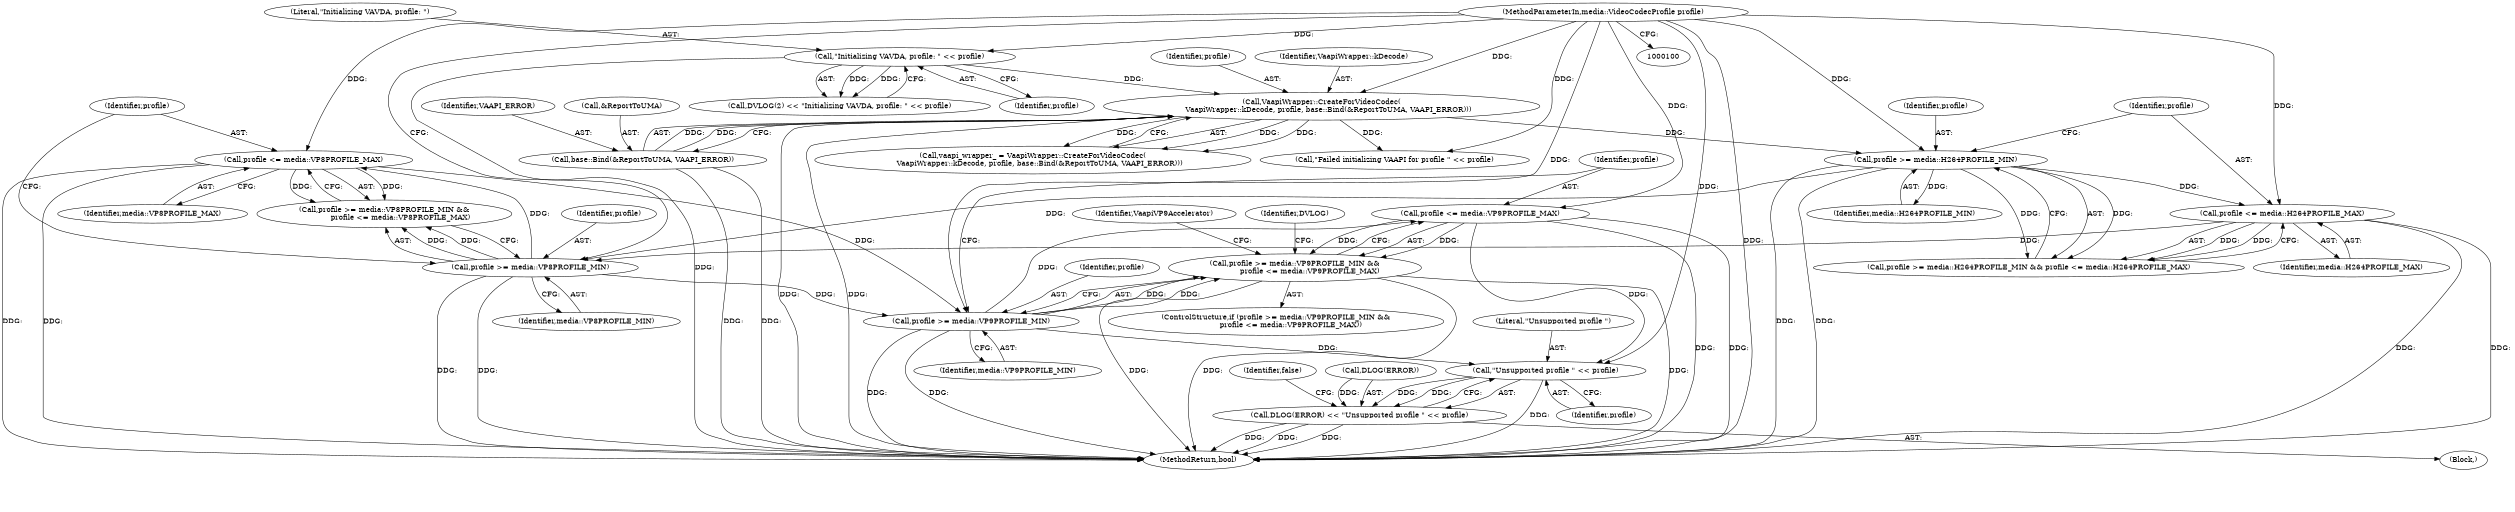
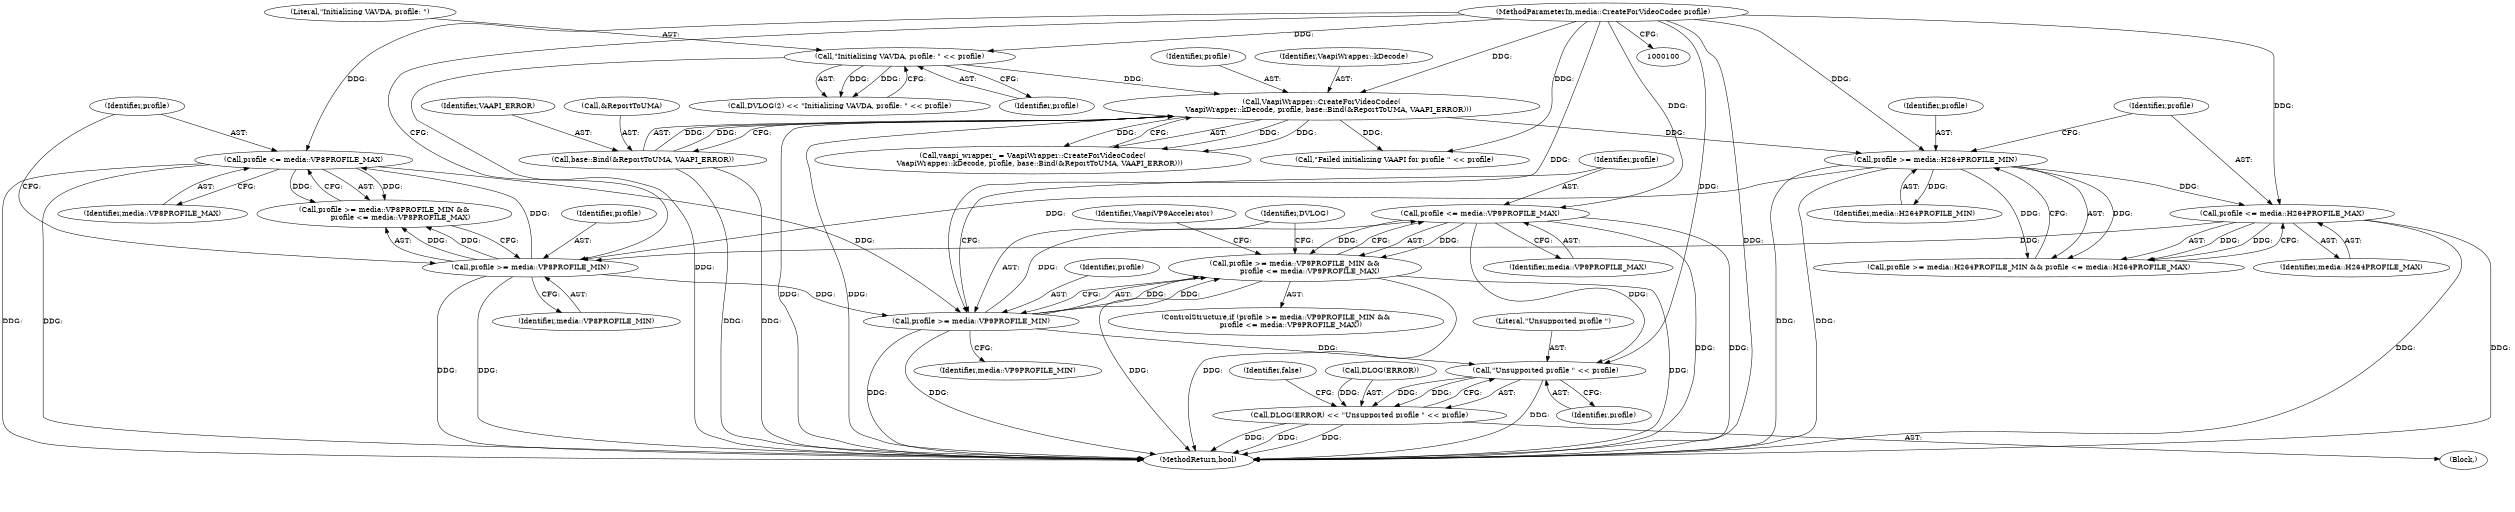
  digraph {
    n1 [label="(Call,profile <= media::VP9PROFILE_MAX)"]
    n2 [label="(Call,profile >= media::VP9PROFILE_MIN &&\n             profile <= media::VP9PROFILE_MAX)"]
    n3 [label="(Call,\"Unsupported profile \" << profile)"]
    n4 [label="(MethodReturn,bool)"]
+   n5 [label="(Identifier,media::VP9PROFILE_MAX)"]
    n6 [label="(Call,profile >= media::VP9PROFILE_MIN)"]
    n7 [label="(ControlStructure,if (profile >= media::VP9PROFILE_MIN &&\n             profile <= media::VP9PROFILE_MAX))"]
    n8 [label="(Call,DLOG(ERROR) << \"Unsupported profile \" << profile)"]
    n9 [label="(Identifier,profile)"]
    n10 [label="(Identifier,media::VP9PROFILE_MIN)"]
    n11 [label="(Call,profile <= media::VP8PROFILE_MAX)"]
    n12 [label="(Call,profile >= media::VP8PROFILE_MIN &&\n              profile <= media::VP8PROFILE_MAX)"]
    n13 [label="(Identifier,media::VP8PROFILE_MAX)"]
    n14 [label="(Call,profile >= media::VP8PROFILE_MIN)"]
    n15 [label="(Identifier,media::VP8PROFILE_MIN)"]
    n16 [label="(Call,profile >= media::H264PROFILE_MIN)"]
    n17 [label="(Call,profile <= media::H264PROFILE_MAX)"]
    n18 [label="(Identifier,media::H264PROFILE_MIN)"]
    n19 [label="(Call,profile >= media::H264PROFILE_MIN && profile <= media::H264PROFILE_MAX)"]
    n20 [label="(Identifier,media::H264PROFILE_MAX)"]
    n21 [label="(Call,VaapiWrapper::CreateForVideoCodec(\n      VaapiWrapper::kDecode, profile, base::Bind(&ReportToUMA, VAAPI_ERROR)))"]
    n22 [label="(Call,base::Bind(&ReportToUMA, VAAPI_ERROR))"]
    n23 [label="(Call,\"Failed initializing VAAPI for profile \" << profile)"]
    n24 [label="(Call,vaapi_wrapper_ = VaapiWrapper::CreateForVideoCodec(\n      VaapiWrapper::kDecode, profile, base::Bind(&ReportToUMA, VAAPI_ERROR)))"]
    n25 [label="(Call,\"Initializing VAVDA, profile: \" << profile)"]
    n26 [label="(Call,DVLOG(2) << \"Initializing VAVDA, profile: \" << profile)"]
    n27 [label="(Identifier,profile)"]
-   n28 [label="(MethodParameterIn,media::VideoCodecProfile profile)"]
+   n28 [label="(MethodParameterIn,media::CreateForVideoCodec profile)"]
    1000100
    n30 [label="(Identifier,VAAPI_ERROR)"]
    n31 [label="(Block,)"]
    n32 [label="(Identifier,false)"]
    n33 [label="(Identifier,profile)"]
    n34 [label="(Identifier,profile)"]
    n35 [label="(Identifier,profile)"]
    n36 [label="(Call,DLOG(ERROR))"]
    n37 [label="(Identifier,VaapiWrapper::kDecode)"]
    n38 [label="(Call,&ReportToUMA)"]
    n39 [label="(Identifier,profile)"]
    n40 [label="(Literal,\"Initializing VAVDA, profile: \")"]
    n41 [label="(Identifier,DVLOG)"]
    n42 [label="(Literal,\"Unsupported profile \")"]
    n43 [label="(Identifier,profile)"]
    n44 [label="(Identifier,profile)"]
    n45 [label="(Identifier,profile)"]
    n46 [label="(Identifier,VaapiVP9Accelerator)"]
    n1 -> n2 [label="AST: "]
    n1 -> n2 [label="DDG: "]
    n1 -> n2 [label="DDG: "]
    n1 -> n3 [label="DDG: "]
    n1 -> n4 [label="DDG: "]
    n1 -> n4 [label="DDG: "]
+   n1 -> n5 [label="CFG: "]
    n2 -> n1 [label="CFG: "]
    n2 -> n4 [label="DDG: "]
    n2 -> n4 [label="DDG: "]
    n2 -> n4 [label="DDG: "]
    n2 -> n6 [label="CFG: "]
    n2 -> n7 [label="AST: "]
    n3 -> n4 [label="DDG: "]
    n3 -> n8 [label="AST: "]
    n3 -> n8 [label="DDG: "]
    n3 -> n8 [label="DDG: "]
    n3 -> n9 [label="CFG: "]
+   n5 -> n1 [label="AST: "]
    n6 -> n1 [label="DDG: "]
    n6 -> n2 [label="AST: "]
    n6 -> n2 [label="DDG: "]
    n6 -> n2 [label="DDG: "]
    n6 -> n3 [label="DDG: "]
    n6 -> n4 [label="DDG: "]
    n6 -> n4 [label="DDG: "]
    n6 -> n10 [label="CFG: "]
    n8 -> n3 [label="CFG: "]
    n8 -> n4 [label="DDG: "]
    n8 -> n4 [label="DDG: "]
    n8 -> n4 [label="DDG: "]
    n8 -> n31 [label="AST: "]
    n9 -> n3 [label="AST: "]
-   n10 -> n6 [label="AST: "]
+   n41 -> n6 [label="AST: "]
    n11 -> n4 [label="DDG: "]
    n11 -> n4 [label="DDG: "]
    n11 -> n6 [label="DDG: "]
    n11 -> n12 [label="AST: "]
    n11 -> n12 [label="DDG: "]
    n11 -> n12 [label="DDG: "]
    n11 -> n13 [label="CFG: "]
    n12 -> n11 [label="CFG: "]
    n12 -> n14 [label="CFG: "]
    n13 -> n11 [label="AST: "]
    n14 -> n4 [label="DDG: "]
    n14 -> n4 [label="DDG: "]
    n14 -> n6 [label="DDG: "]
    n14 -> n11 [label="DDG: "]
    n14 -> n12 [label="AST: "]
    n14 -> n12 [label="DDG: "]
    n14 -> n12 [label="DDG: "]
    n14 -> n15 [label="CFG: "]
    n15 -> n14 [label="AST: "]
    n16 -> n4 [label="DDG: "]
    n16 -> n4 [label="DDG: "]
    n16 -> n14 [label="DDG: "]
    n16 -> n17 [label="DDG: "]
    n16 -> n18 [label="DDG: "]
    n16 -> n19 [label="AST: "]
    n16 -> n19 [label="DDG: "]
    n16 -> n19 [label="DDG: "]
    n17 -> n4 [label="DDG: "]
    n17 -> n4 [label="DDG: "]
    n17 -> n14 [label="DDG: "]
    n17 -> n19 [label="AST: "]
    n17 -> n19 [label="DDG: "]
    n17 -> n19 [label="DDG: "]
    n17 -> n20 [label="AST: "]
    n18 -> n16 [label="AST: "]
    n19 -> n16 [label="CFG: "]
    n19 -> n17 [label="CFG: "]
    n20 -> n17 [label="AST: "]
    n21 -> n4 [label="DDG: "]
    n21 -> n4 [label="DDG: "]
    n21 -> n16 [label="DDG: "]
    n21 -> n22 [label="CFG: "]
    n21 -> n23 [label="DDG: "]
    n21 -> n24 [label="AST: "]
    n21 -> n24 [label="DDG: "]
    n21 -> n24 [label="DDG: "]
    n21 -> n24 [label="DDG: "]
    n22 -> n4 [label="DDG: "]
    n22 -> n4 [label="DDG: "]
    n22 -> n21 [label="AST: "]
    n22 -> n21 [label="DDG: "]
    n22 -> n21 [label="DDG: "]
    n24 -> n21 [label="CFG: "]
    n25 -> n4 [label="DDG: "]
    n25 -> n21 [label="DDG: "]
    n25 -> n26 [label="AST: "]
    n25 -> n26 [label="DDG: "]
    n25 -> n26 [label="DDG: "]
    n25 -> n27 [label="CFG: "]
    n26 -> n25 [label="CFG: "]
    n27 -> n25 [label="AST: "]
    n28 -> n1 [label="DDG: "]
    n28 -> n3 [label="DDG: "]
    n28 -> n4 [label="DDG: "]
    n28 -> n6 [label="DDG: "]
    n28 -> n11 [label="DDG: "]
    n28 -> n14 [label="CFG: "]
    n28 -> n16 [label="DDG: "]
    n28 -> n17 [label="DDG: "]
    n28 -> n21 [label="DDG: "]
    n28 -> n23 [label="DDG: "]
    n28 -> n25 [label="DDG: "]
    n28 -> 1000100 [label="CFG: "]
    n30 -> n22 [label="AST: "]
    n32 -> n8 [label="CFG: "]
    n33 -> n1 [label="AST: "]
    n33 -> n6 [label="CFG: "]
    n34 -> n11 [label="AST: "]
    n34 -> n14 [label="CFG: "]
    n35 -> n14 [label="AST: "]
    n36 -> n8 [label="AST: "]
    n36 -> n8 [label="DDG: "]
    n37 -> n21 [label="AST: "]
    n38 -> n22 [label="AST: "]
    n39 -> n21 [label="AST: "]
    n40 -> n25 [label="AST: "]
    n41 -> n2 [label="CFG: "]
    n42 -> n3 [label="AST: "]
    n43 -> n6 [label="AST: "]
    n44 -> n16 [label="CFG: "]
    n44 -> n17 [label="AST: "]
    n45 -> n16 [label="AST: "]
    n46 -> n2 [label="CFG: "]
  }
